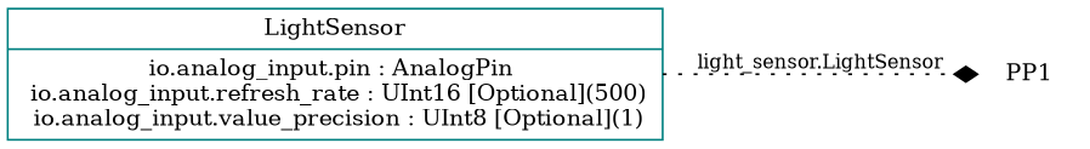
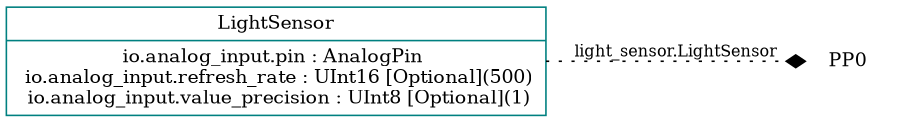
  digraph {
    rankdir=LR
    node [fontsize=12]
    n1 [label="<f0> LightSensor | <f1> io.analog_input.pin : AnalogPin \n io.analog_input.refresh_rate : UInt16 [Optional](500)\n io.analog_input.value_precision : UInt8 [Optional](1)" shape=record color=teal]
-   PP1 [shape=plaintext color=darkorange]
+   PP1 [shape=plaintext color=darkorange label=PP0]
    n1 -> PP1 [arrowhead=diamond fontsize=10 label="light_sensor.LightSensor" style=dotted]
  }
